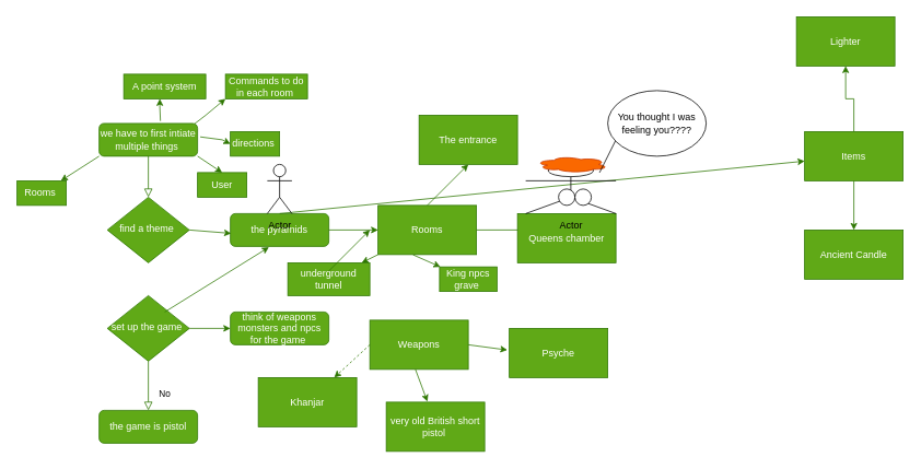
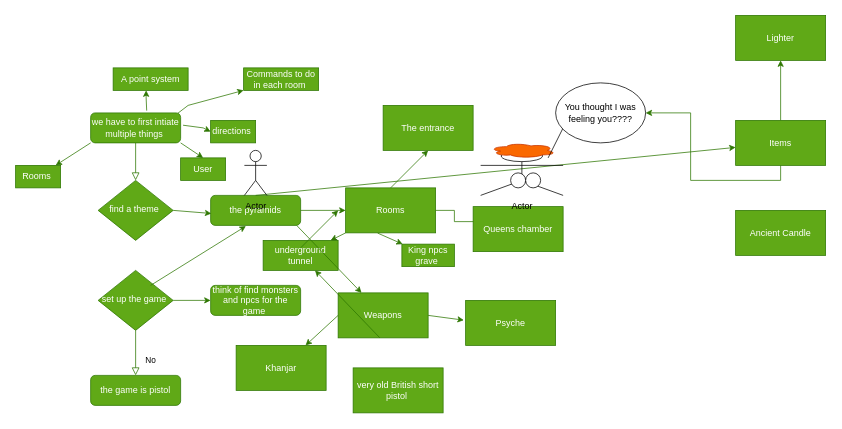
  <mxCell id="0" />
  <mxCell id="1" parent="0" />
  <mxCell id="2" value="" style="rounded=0;html=1;jettySize=auto;orthogonalLoop=1;fontSize=11;endArrow=block;endFill=0;endSize=8;strokeWidth=1;shadow=0;labelBackgroundColor=none;edgeStyle=orthogonalEdgeStyle;fillColor=#60a917;strokeColor=#2D7600;movable=1;resizable=1;rotatable=1;deletable=1;editable=1;locked=0;connectable=1;" parent="1" source="3" target="4" edge="1"><mxGeometry relative="1" as="geometry" /></mxCell>
  <mxCell id="3" value="we have to first intiate multiple things&amp;nbsp;" style="rounded=1;whiteSpace=wrap;html=1;fontSize=12;glass=0;strokeWidth=1;shadow=0;fillColor=#60a917;strokeColor=#2D7600;movable=1;resizable=1;rotatable=1;deletable=1;editable=1;locked=0;connectable=1;fontColor=#ffffff;" parent="1" vertex="1"><mxGeometry x="120" y="150" width="120" height="40" as="geometry" /></mxCell>
  <mxCell id="4" value="find a theme&amp;nbsp;" style="rhombus;whiteSpace=wrap;html=1;shadow=0;fontFamily=Helvetica;fontSize=12;align=center;strokeWidth=1;spacing=6;spacingTop=-4;fillColor=#60a917;strokeColor=#2D7600;movable=1;resizable=1;rotatable=1;deletable=1;editable=1;locked=0;connectable=1;fontColor=#ffffff;" parent="1" vertex="1"><mxGeometry x="130" y="240" width="100" height="80" as="geometry" /></mxCell>
  <mxCell id="5" value="the pyramids" style="rounded=1;whiteSpace=wrap;html=1;fontSize=12;glass=0;strokeWidth=1;shadow=0;fillColor=#60a917;strokeColor=#2D7600;movable=1;resizable=1;rotatable=1;deletable=1;editable=1;locked=0;connectable=1;fontColor=#ffffff;" parent="1" vertex="1"><mxGeometry x="280" y="260" width="120" height="40" as="geometry" /></mxCell>
  <mxCell id="6" value="No" style="rounded=0;html=1;jettySize=auto;orthogonalLoop=1;fontSize=11;endArrow=block;endFill=0;endSize=8;strokeWidth=1;shadow=0;labelBackgroundColor=none;edgeStyle=orthogonalEdgeStyle;fillColor=#60a917;strokeColor=#2D7600;movable=1;resizable=1;rotatable=1;deletable=1;editable=1;locked=0;connectable=1;" parent="1" source="7" target="8" edge="1"><mxGeometry x="0.333" y="20" relative="1" as="geometry"><mxPoint as="offset" /></mxGeometry></mxCell>
  <mxCell id="7" value="set up the game&amp;nbsp;" style="rhombus;whiteSpace=wrap;html=1;shadow=0;fontFamily=Helvetica;fontSize=12;align=center;strokeWidth=1;spacing=6;spacingTop=-4;fillColor=#60a917;strokeColor=#2D7600;movable=1;resizable=1;rotatable=1;deletable=1;editable=1;locked=0;connectable=1;fontColor=#ffffff;" parent="1" vertex="1"><mxGeometry x="130" y="360" width="100" height="80" as="geometry" /></mxCell>
  <mxCell id="8" value="the game is pistol" style="rounded=1;whiteSpace=wrap;html=1;fontSize=12;glass=0;strokeWidth=1;shadow=0;fillColor=#60a917;strokeColor=#2D7600;movable=1;resizable=1;rotatable=1;deletable=1;editable=1;locked=0;connectable=1;fontColor=#ffffff;" parent="1" vertex="1"><mxGeometry x="120" y="500" width="120" height="40" as="geometry" /></mxCell>
- <mxCell id="9" value="think of weapons monsters and npcs for the game&amp;nbsp;" style="rounded=1;whiteSpace=wrap;html=1;fontSize=12;glass=0;strokeWidth=1;shadow=0;fillColor=#60a917;strokeColor=#2D7600;movable=1;resizable=1;rotatable=1;deletable=1;editable=1;locked=0;connectable=1;fontColor=#ffffff;" parent="1" vertex="1"><mxGeometry x="280" y="380" width="120" height="40" as="geometry" /></mxCell>
+ <mxCell id="9" value="think of find monsters and npcs for the game&amp;nbsp;" style="rounded=1;whiteSpace=wrap;html=1;fontSize=12;glass=0;strokeWidth=1;shadow=0;fillColor=#60a917;strokeColor=#2D7600;movable=1;resizable=1;rotatable=1;deletable=1;editable=1;locked=0;connectable=1;fontColor=#ffffff;" parent="1" vertex="1"><mxGeometry x="280" y="380" width="120" height="40" as="geometry" /></mxCell>
  <mxCell id="10" value="" style="endArrow=classic;html=1;rounded=0;exitX=0;exitY=1;exitDx=0;exitDy=0;fillColor=#60a917;strokeColor=#2D7600;movable=1;resizable=1;rotatable=1;deletable=1;editable=1;locked=0;connectable=1;" parent="1" source="3" target="11" edge="1"><mxGeometry width="50" height="50" relative="1" as="geometry"><mxPoint x="110" y="160" as="sourcePoint" /><mxPoint x="80" y="220" as="targetPoint" /><Array as="points" /></mxGeometry></mxCell>
  <mxCell id="11" value="Rooms&amp;nbsp;" style="rounded=0;whiteSpace=wrap;html=1;fillColor=#60a917;strokeColor=#2D7600;movable=1;resizable=1;rotatable=1;deletable=1;editable=1;locked=0;connectable=1;fontColor=#ffffff;" parent="1" vertex="1"><mxGeometry x="20" y="220" width="60" height="30" as="geometry" /></mxCell>
  <mxCell id="12" value="User" style="rounded=0;whiteSpace=wrap;html=1;fillColor=#60a917;strokeColor=#2D7600;movable=1;resizable=1;rotatable=1;deletable=1;editable=1;locked=0;connectable=1;fontColor=#ffffff;" parent="1" vertex="1"><mxGeometry x="240" y="210" width="60" height="30" as="geometry" /></mxCell>
  <mxCell id="13" value="" style="endArrow=classic;html=1;rounded=0;exitX=0;exitY=1;exitDx=0;exitDy=0;entryX=0.5;entryY=0;entryDx=0;entryDy=0;fillColor=#60a917;strokeColor=#2D7600;movable=1;resizable=1;rotatable=1;deletable=1;editable=1;locked=0;connectable=1;" parent="1" target="12" edge="1"><mxGeometry width="50" height="50" relative="1" as="geometry"><mxPoint x="240" y="190" as="sourcePoint" /><mxPoint x="193" y="220" as="targetPoint" /><Array as="points" /></mxGeometry></mxCell>
  <mxCell id="14" value="directions&amp;nbsp;" style="rounded=0;whiteSpace=wrap;html=1;fillColor=#60a917;strokeColor=#2D7600;movable=1;resizable=1;rotatable=1;deletable=1;editable=1;locked=0;connectable=1;fontColor=#ffffff;" parent="1" vertex="1"><mxGeometry x="280" y="160" width="60" height="30" as="geometry" /></mxCell>
  <mxCell id="15" value="" style="endArrow=classic;html=1;rounded=0;exitX=1.027;exitY=0.411;exitDx=0;exitDy=0;entryX=0;entryY=0.5;entryDx=0;entryDy=0;exitPerimeter=0;fillColor=#60a917;strokeColor=#2D7600;movable=1;resizable=1;rotatable=1;deletable=1;editable=1;locked=0;connectable=1;" parent="1" source="3" target="14" edge="1"><mxGeometry width="50" height="50" relative="1" as="geometry"><mxPoint x="250" y="200" as="sourcePoint" /><mxPoint x="280" y="220" as="targetPoint" /><Array as="points"><mxPoint x="270" y="170" /></Array></mxGeometry></mxCell>
- <mxCell id="16" value="Commands to do in each room&amp;nbsp;" style="rounded=0;whiteSpace=wrap;html=1;fillColor=#60a917;strokeColor=#2D7600;movable=1;resizable=1;rotatable=1;deletable=1;editable=1;locked=0;connectable=1;fontColor=#ffffff;" parent="1" vertex="1"><mxGeometry x="274" y="90" width="100" height="30" as="geometry" /></mxCell>
+ <mxCell id="16" value="Commands to do in each room&amp;nbsp;" style="rounded=0;whiteSpace=wrap;html=1;fillColor=#60a917;strokeColor=#2D7600;movable=1;resizable=1;rotatable=1;deletable=1;editable=1;locked=0;connectable=1;fontColor=#ffffff;" parent="1" vertex="1"><mxGeometry x="324" y="90" width="100" height="30" as="geometry" /></mxCell>
  <mxCell id="17" value="" style="endArrow=classic;html=1;rounded=0;exitX=0.97;exitY=0.011;exitDx=0;exitDy=0;entryX=0;entryY=1;entryDx=0;entryDy=0;exitPerimeter=0;fillColor=#60a917;strokeColor=#2D7600;movable=1;resizable=1;rotatable=1;deletable=1;editable=1;locked=0;connectable=1;" parent="1" source="3" target="16" edge="1"><mxGeometry width="50" height="50" relative="1" as="geometry"><mxPoint x="253" y="176" as="sourcePoint" /><mxPoint x="290" y="185" as="targetPoint" /><Array as="points"><mxPoint x="250" y="140" /></Array></mxGeometry></mxCell>
  <mxCell id="18" value="A point system" style="rounded=0;whiteSpace=wrap;html=1;fillColor=#60a917;strokeColor=#2D7600;movable=1;resizable=1;rotatable=1;deletable=1;editable=1;locked=0;connectable=1;fontColor=#ffffff;" parent="1" vertex="1"><mxGeometry x="150" y="90" width="100" height="30" as="geometry" /></mxCell>
  <mxCell id="19" value="" style="endArrow=classic;html=1;rounded=0;exitX=0.623;exitY=-0.075;exitDx=0;exitDy=0;entryX=0;entryY=1;entryDx=0;entryDy=0;exitPerimeter=0;fillColor=#60a917;strokeColor=#2D7600;movable=1;resizable=1;rotatable=1;deletable=1;editable=1;locked=0;connectable=1;" parent="1" source="3" edge="1"><mxGeometry width="50" height="50" relative="1" as="geometry"><mxPoint x="180" y="140" as="sourcePoint" /><mxPoint x="194" y="120" as="targetPoint" /><Array as="points"><mxPoint x="194" y="130" /></Array></mxGeometry></mxCell>
  <mxCell id="20" value="" style="endArrow=classic;html=1;rounded=0;exitX=1;exitY=0.5;exitDx=0;exitDy=0;entryX=0.008;entryY=0.604;entryDx=0;entryDy=0;entryPerimeter=0;fillColor=#60a917;strokeColor=#2D7600;movable=1;resizable=1;rotatable=1;deletable=1;editable=1;locked=0;connectable=1;" parent="1" source="4" target="5" edge="1"><mxGeometry width="50" height="50" relative="1" as="geometry"><mxPoint x="260" y="270" as="sourcePoint" /><mxPoint x="310" y="220" as="targetPoint" /></mxGeometry></mxCell>
  <mxCell id="21" value="" style="endArrow=classic;html=1;rounded=0;exitX=1;exitY=0.5;exitDx=0;exitDy=0;fillColor=#60a917;strokeColor=#2D7600;movable=1;resizable=1;rotatable=1;deletable=1;editable=1;locked=0;connectable=1;" parent="1" source="7" target="9" edge="1"><mxGeometry width="50" height="50" relative="1" as="geometry"><mxPoint x="260" y="330" as="sourcePoint" /><mxPoint x="310" y="280" as="targetPoint" /></mxGeometry></mxCell>
  <mxCell id="22" value="" style="endArrow=classic;html=1;rounded=0;exitX=0;exitY=1;exitDx=0;exitDy=0;fillColor=#60a917;strokeColor=#2D7600;movable=1;resizable=1;rotatable=1;deletable=1;editable=1;locked=0;connectable=1;" parent="1" source="27" target="23" edge="1"><mxGeometry width="50" height="50" relative="1" as="geometry"><mxPoint x="400" y="390" as="sourcePoint" /><mxPoint x="330" y="330" as="targetPoint" /></mxGeometry></mxCell>
  <mxCell id="23" value="underground tunnel" style="rounded=0;whiteSpace=wrap;html=1;fillColor=#60a917;strokeColor=#2D7600;movable=1;resizable=1;rotatable=1;deletable=1;editable=1;locked=0;connectable=1;fontColor=#ffffff;" parent="1" vertex="1"><mxGeometry x="350" y="320" width="100" height="40" as="geometry" /></mxCell>
  <mxCell id="24" value="" style="endArrow=classic;html=1;rounded=0;exitX=1;exitY=0.5;exitDx=0;exitDy=0;fillColor=#60a917;strokeColor=#2D7600;entryX=0;entryY=0.5;entryDx=0;entryDy=0;movable=1;resizable=1;rotatable=1;deletable=1;editable=1;locked=0;connectable=1;" parent="1" source="5" target="27" edge="1"><mxGeometry width="50" height="50" relative="1" as="geometry"><mxPoint x="400" y="380" as="sourcePoint" /><mxPoint x="440" y="280" as="targetPoint" /></mxGeometry></mxCell>
  <mxCell id="25" style="edgeStyle=orthogonalEdgeStyle;rounded=0;orthogonalLoop=1;jettySize=auto;html=1;exitX=1;exitY=0.5;exitDx=0;exitDy=0;entryX=0.083;entryY=0.333;entryDx=0;entryDy=0;entryPerimeter=0;fillColor=#60a917;strokeColor=#2D7600;movable=1;resizable=1;rotatable=1;deletable=1;editable=1;locked=0;connectable=1;" parent="1" source="27" target="31" edge="1"><mxGeometry relative="1" as="geometry" /></mxCell>
  <mxCell id="26" style="edgeStyle=orthogonalEdgeStyle;rounded=0;orthogonalLoop=1;jettySize=auto;html=1;exitX=0;exitY=0.75;exitDx=0;exitDy=0;movable=1;resizable=1;rotatable=1;deletable=1;editable=1;locked=0;connectable=1;fillColor=#60a917;strokeColor=#2D7600;" parent="1" source="27" edge="1"><mxGeometry relative="1" as="geometry"><mxPoint x="459.857" y="294.857" as="targetPoint" /></mxGeometry></mxCell>
  <mxCell id="27" value="Rooms" style="rounded=0;whiteSpace=wrap;html=1;fillColor=#60a917;strokeColor=#2D7600;movable=1;resizable=1;rotatable=1;deletable=1;editable=1;locked=0;connectable=1;fontColor=#ffffff;" parent="1" vertex="1"><mxGeometry x="460" y="250" width="120" height="60" as="geometry" /></mxCell>
  <mxCell id="28" value="" style="endArrow=classic;html=1;rounded=0;fillColor=#60a917;strokeColor=#2D7600;movable=1;resizable=1;rotatable=1;deletable=1;editable=1;locked=0;connectable=1;" parent="1" edge="1"><mxGeometry width="50" height="50" relative="1" as="geometry"><mxPoint x="520" y="250" as="sourcePoint" /><mxPoint x="570" y="200" as="targetPoint" /></mxGeometry></mxCell>
  <mxCell id="29" value="" style="endArrow=classic;html=1;rounded=0;exitX=0.356;exitY=1.005;exitDx=0;exitDy=0;exitPerimeter=0;fillColor=#60a917;strokeColor=#2D7600;movable=1;resizable=1;rotatable=1;deletable=1;editable=1;locked=0;connectable=1;" parent="1" source="27" target="30" edge="1"><mxGeometry width="50" height="50" relative="1" as="geometry"><mxPoint x="410" y="360" as="sourcePoint" /><mxPoint x="580" y="370" as="targetPoint" /></mxGeometry></mxCell>
  <mxCell id="30" value="King npcs grave&amp;nbsp;" style="rounded=0;whiteSpace=wrap;html=1;fillColor=#60a917;strokeColor=#2D7600;movable=1;resizable=1;rotatable=1;deletable=1;editable=1;locked=0;connectable=1;fontColor=#ffffff;" parent="1" vertex="1"><mxGeometry x="535" y="325" width="70" height="30" as="geometry" /></mxCell>
- <mxCell id="31" value="Queens chamber" style="rounded=0;whiteSpace=wrap;html=1;fillColor=#60a917;strokeColor=#2D7600;movable=1;resizable=1;rotatable=1;deletable=1;editable=1;locked=0;connectable=1;fontColor=#ffffff;" parent="1" vertex="1"><mxGeometry x="630" y="260" width="120" height="60" as="geometry" /></mxCell>
+ <mxCell id="31" value="Queens chamber" style="rounded=0;whiteSpace=wrap;html=1;fillColor=#60a917;strokeColor=#2D7600;movable=1;resizable=1;rotatable=1;deletable=1;editable=1;locked=0;connectable=1;fontColor=#ffffff;" parent="1" vertex="1"><mxGeometry x="630" y="275" width="120" height="60" as="geometry" /></mxCell>
  <mxCell id="32" value="The entrance" style="rounded=0;whiteSpace=wrap;html=1;fillColor=#60a917;strokeColor=#2D7600;movable=1;resizable=1;rotatable=1;deletable=1;editable=1;locked=0;connectable=1;fontColor=#ffffff;" parent="1" vertex="1"><mxGeometry x="510" y="140" width="120" height="60" as="geometry" /></mxCell>
  <mxCell id="33" value="" style="endArrow=classic;html=1;rounded=0;movable=1;resizable=1;rotatable=1;deletable=1;editable=1;locked=0;connectable=1;fillColor=#60a917;strokeColor=#2D7600;" parent="1" edge="1"><mxGeometry width="50" height="50" relative="1" as="geometry"><mxPoint x="200" y="380" as="sourcePoint" /><mxPoint x="327" y="301" as="targetPoint" /></mxGeometry></mxCell>
+ <mxCell id="34" value="" style="endArrow=classic;html=1;rounded=0;exitX=0.956;exitY=1;exitDx=0;exitDy=0;exitPerimeter=0;movable=1;resizable=1;rotatable=1;deletable=1;editable=1;locked=0;connectable=1;fillColor=#60a917;strokeColor=#2D7600;" parent="1" source="5" target="35" edge="1"><mxGeometry width="50" height="50" relative="1" as="geometry"><mxPoint x="600" y="540" as="sourcePoint" /><mxPoint x="510" y="420" as="targetPoint" /></mxGeometry></mxCell>
  <mxCell id="35" value="Weapons" style="rounded=0;whiteSpace=wrap;html=1;movable=1;resizable=1;rotatable=1;deletable=1;editable=1;locked=0;connectable=1;fillColor=#60a917;strokeColor=#2D7600;fontColor=#ffffff;" parent="1" vertex="1"><mxGeometry x="450" y="390" width="120" height="60" as="geometry" /></mxCell>
- <mxCell id="36" value="" style="endArrow=classic;html=1;rounded=0;movable=1;resizable=1;rotatable=1;deletable=1;editable=1;locked=0;connectable=1;exitX=0;exitY=0.5;exitDx=0;exitDy=0;fillColor=#60a917;strokeColor=#2D7600;dashed=1;" parent="1" source="35" target="37" edge="1"><mxGeometry width="50" height="50" relative="1" as="geometry"><mxPoint x="450" y="430" as="sourcePoint" /><mxPoint x="390" y="450" as="targetPoint" /></mxGeometry></mxCell>
+ <mxCell id="36" value="" style="endArrow=classic;html=1;rounded=0;movable=1;resizable=1;rotatable=1;deletable=1;editable=1;locked=0;connectable=1;exitX=0;exitY=0.5;exitDx=0;exitDy=0;fillColor=#60a917;strokeColor=#2D7600;" parent="1" source="35" target="37" edge="1"><mxGeometry width="50" height="50" relative="1" as="geometry"><mxPoint x="450" y="430" as="sourcePoint" /><mxPoint x="390" y="450" as="targetPoint" /></mxGeometry></mxCell>
  <mxCell id="37" value="Khanjar" style="rounded=0;whiteSpace=wrap;html=1;fillColor=#60a917;strokeColor=#2D7600;movable=1;resizable=1;rotatable=1;deletable=1;editable=1;locked=0;connectable=1;fontColor=#ffffff;" parent="1" vertex="1"><mxGeometry x="314" y="460" width="120" height="60" as="geometry" /></mxCell>
  <mxCell id="38" value="Psyche" style="rounded=0;whiteSpace=wrap;html=1;fillColor=#60a917;strokeColor=#2D7600;movable=1;resizable=1;rotatable=1;deletable=1;editable=1;locked=0;connectable=1;fontColor=#ffffff;" parent="1" vertex="1"><mxGeometry x="620" y="400" width="120" height="60" as="geometry" /></mxCell>
  <mxCell id="39" value="" style="endArrow=classic;html=1;rounded=0;fillColor=#60a917;strokeColor=#2D7600;movable=1;resizable=1;rotatable=1;deletable=1;editable=1;locked=0;connectable=1;" parent="1" edge="1"><mxGeometry width="50" height="50" relative="1" as="geometry"><mxPoint x="400" y="330" as="sourcePoint" /><mxPoint x="450" y="280" as="targetPoint" /></mxGeometry></mxCell>
  <mxCell id="40" value="" style="endArrow=classic;html=1;rounded=0;entryX=-0.02;entryY=0.44;entryDx=0;entryDy=0;entryPerimeter=0;fillColor=#60a917;strokeColor=#2D7600;movable=1;resizable=1;rotatable=1;deletable=1;editable=1;locked=0;connectable=1;" parent="1" target="38" edge="1"><mxGeometry width="50" height="50" relative="1" as="geometry"><mxPoint x="570" y="420" as="sourcePoint" /><mxPoint x="620" y="370" as="targetPoint" /></mxGeometry></mxCell>
- <mxCell id="41" value="" style="endArrow=classic;html=1;rounded=0;exitX=0.463;exitY=0.998;exitDx=0;exitDy=0;exitPerimeter=0;entryX=0.418;entryY=-0.012;entryDx=0;entryDy=0;entryPerimeter=0;fillColor=#60a917;strokeColor=#2D7600;movable=1;resizable=1;rotatable=1;deletable=1;editable=1;locked=0;connectable=1;" parent="1" source="35" target="42" edge="1"><mxGeometry width="50" height="50" relative="1" as="geometry"><mxPoint x="510" y="540" as="sourcePoint" /><mxPoint x="530" y="500" as="targetPoint" /></mxGeometry></mxCell>
+ <mxCell id="41" value="" style="endArrow=classic;html=1;rounded=0;exitX=0.463;exitY=0.998;exitDx=0;exitDy=0;exitPerimeter=0;fillColor=#60a917;strokeColor=#2D7600;movable=1;resizable=1;rotatable=1;deletable=1;editable=1;locked=0;connectable=1;" parent="1" source="35" target="23" edge="1"><mxGeometry width="50" height="50" relative="1" as="geometry"><mxPoint x="510" y="540" as="sourcePoint" /><mxPoint x="530" y="500" as="targetPoint" /></mxGeometry></mxCell>
  <mxCell id="42" value="very old British short pistol&amp;nbsp;" style="rounded=0;whiteSpace=wrap;html=1;fillColor=#60a917;strokeColor=#2D7600;movable=1;resizable=1;rotatable=1;deletable=1;editable=1;locked=0;connectable=1;fontColor=#ffffff;" parent="1" vertex="1"><mxGeometry x="470" y="490" width="120" height="60" as="geometry" /></mxCell>
  <mxCell id="43" value="" style="endArrow=classic;html=1;rounded=0;fillColor=#60a917;strokeColor=#2D7600;" parent="1" target="46" edge="1"><mxGeometry width="50" height="50" relative="1" as="geometry"><mxPoint x="340" y="260" as="sourcePoint" /><mxPoint x="400" y="180" as="targetPoint" /></mxGeometry></mxCell>
- <mxCell id="44" style="edgeStyle=orthogonalEdgeStyle;rounded=0;orthogonalLoop=1;jettySize=auto;html=1;exitX=0.5;exitY=1;exitDx=0;exitDy=0;fillColor=#60a917;strokeColor=#2D7600;" parent="1" source="46" target="54" edge="1"><mxGeometry relative="1" as="geometry" /></mxCell>
+ <mxCell id="44" style="edgeStyle=orthogonalEdgeStyle;rounded=0;orthogonalLoop=1;jettySize=auto;html=1;exitX=0.5;exitY=1;exitDx=0;exitDy=0;fillColor=#60a917;strokeColor=#2D7600;" parent="1" source="46" target="51" edge="1"><mxGeometry relative="1" as="geometry" /></mxCell>
  <mxCell id="45" value="" style="edgeStyle=orthogonalEdgeStyle;rounded=0;orthogonalLoop=1;jettySize=auto;html=1;fillColor=#60a917;strokeColor=#2D7600;" parent="1" source="46" target="55" edge="1"><mxGeometry relative="1" as="geometry" /></mxCell>
  <mxCell id="46" value="Items" style="rounded=0;whiteSpace=wrap;html=1;fillColor=#60a917;fontColor=#ffffff;strokeColor=#2D7600;" parent="1" vertex="1"><mxGeometry x="980" y="160" width="120" height="60" as="geometry" /></mxCell>
  <mxCell id="47" value="Actor" style="shape=umlActor;verticalLabelPosition=bottom;verticalAlign=top;html=1;outlineConnect=0;" parent="1" vertex="1"><mxGeometry x="640" y="200" width="110" height="60" as="geometry" /></mxCell>
  <mxCell id="48" value="Actor" style="shape=umlActor;verticalLabelPosition=bottom;verticalAlign=top;html=1;outlineConnect=0;" parent="1" vertex="1"><mxGeometry x="325" y="200" width="30" height="60" as="geometry" /></mxCell>
  <mxCell id="49" value="" style="ellipse;shape=cloud;whiteSpace=wrap;html=1;fillColor=#fa6800;fontColor=#000000;strokeColor=#C73500;" parent="1" vertex="1"><mxGeometry x="652.5" y="190" width="87.5" height="20" as="geometry" /></mxCell>
  <mxCell id="50" value="" style="endArrow=classic;html=1;rounded=0;" parent="1" target="51" edge="1"><mxGeometry width="50" height="50" relative="1" as="geometry"><mxPoint x="730" y="210" as="sourcePoint" /><mxPoint x="780" y="160" as="targetPoint" /><Array as="points"><mxPoint x="750" y="170" /></Array></mxGeometry></mxCell>
  <mxCell id="51" value="You thought I was feeling you????" style="ellipse;whiteSpace=wrap;html=1;" parent="1" vertex="1"><mxGeometry x="740" y="110" width="120" height="80" as="geometry" /></mxCell>
  <mxCell id="52" value="" style="ellipse;whiteSpace=wrap;html=1;aspect=fixed;" parent="1" vertex="1"><mxGeometry x="680" y="230" width="20" height="20" as="geometry" /></mxCell>
  <mxCell id="53" value="" style="ellipse;whiteSpace=wrap;html=1;aspect=fixed;" parent="1" vertex="1"><mxGeometry x="700" y="230" width="20" height="20" as="geometry" /></mxCell>
  <mxCell id="54" value="Ancient Candle" style="whiteSpace=wrap;html=1;fillColor=#60a917;strokeColor=#2D7600;fontColor=#ffffff;rounded=0;" parent="1" vertex="1"><mxGeometry x="980" y="280" width="120" height="60" as="geometry" /></mxCell>
- <mxCell id="55" value="Lighter" style="whiteSpace=wrap;html=1;fillColor=#60a917;strokeColor=#2D7600;fontColor=#ffffff;rounded=0;" parent="1" vertex="1"><mxGeometry x="970" y="20" width="120" height="60" as="geometry" /></mxCell>
+ <mxCell id="55" value="Lighter" style="whiteSpace=wrap;html=1;fillColor=#60a917;strokeColor=#2D7600;fontColor=#ffffff;rounded=0;" parent="1" vertex="1"><mxGeometry x="980" y="20" width="120" height="60" as="geometry" /></mxCell>
